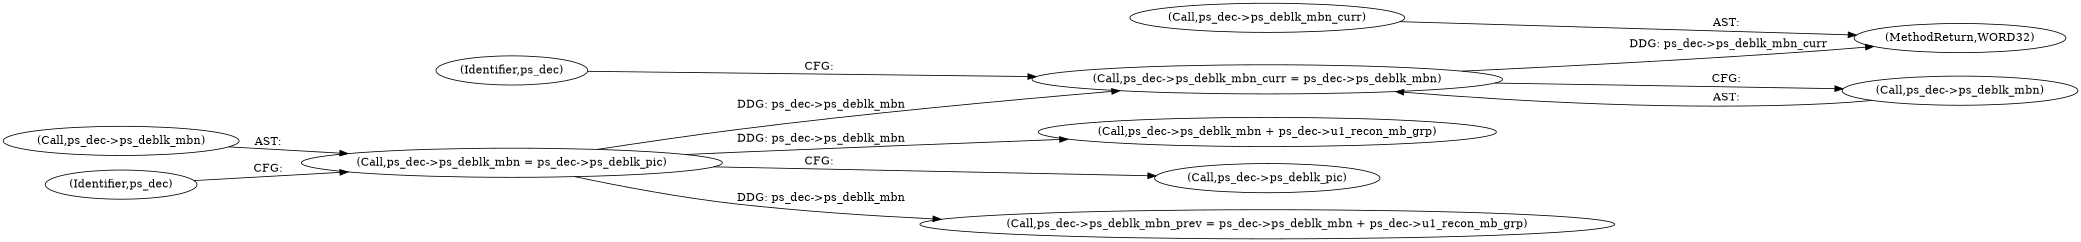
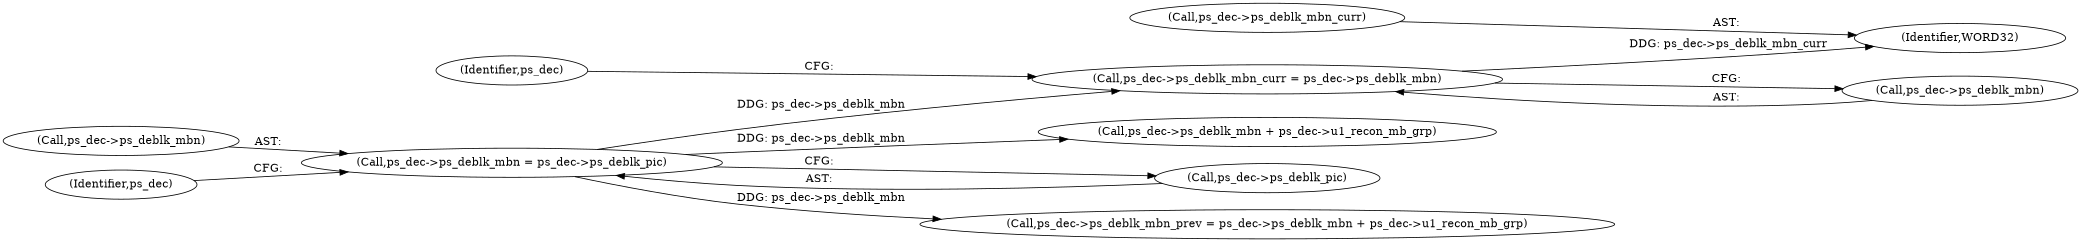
  digraph {
    rankdir=LR
    n1 [label="(Call,ps_dec->ps_deblk_mbn_curr = ps_dec->ps_deblk_mbn)"]
-   n2 [label="(MethodReturn,WORD32)"]
+   n2 [label="(Identifier,WORD32)"]
    n3 [label="(Call,ps_dec->ps_deblk_mbn)"]
    n4 [label="(Call,ps_dec->ps_deblk_mbn = ps_dec->ps_deblk_pic)"]
    n5 [label="(Call,ps_dec->ps_deblk_mbn + ps_dec->u1_recon_mb_grp)"]
    n6 [label="(Call,ps_dec->ps_deblk_pic)"]
    n7 [label="(Call,ps_dec->ps_deblk_mbn_prev = ps_dec->ps_deblk_mbn + ps_dec->u1_recon_mb_grp)"]
    n8 [label="(Call,ps_dec->ps_deblk_mbn)"]
    n9 [label="(Identifier,ps_dec)"]
    n10 [label="(Identifier,ps_dec)"]
    n11 [label="(Call,ps_dec->ps_deblk_mbn_curr)"]
    n1 -> n2 [label="DDG: ps_dec->ps_deblk_mbn_curr"]
    n1 -> n3 [label="CFG: "]
    n3 -> n1 [label="AST: "]
    n4 -> n1 [label="DDG: ps_dec->ps_deblk_mbn"]
    n4 -> n5 [label="DDG: ps_dec->ps_deblk_mbn"]
    n4 -> n6 [label="CFG: "]
    n4 -> n7 [label="DDG: ps_dec->ps_deblk_mbn"]
+   n6 -> n4 [label="AST: "]
    n8 -> n4 [label="AST: "]
    n9 -> n1 [label="CFG: "]
    n10 -> n4 [label="CFG: "]
    n11 -> n2 [label="AST: "]
  }
